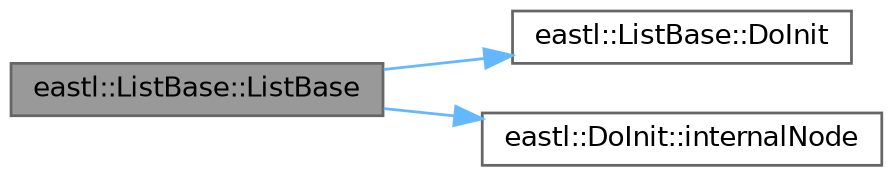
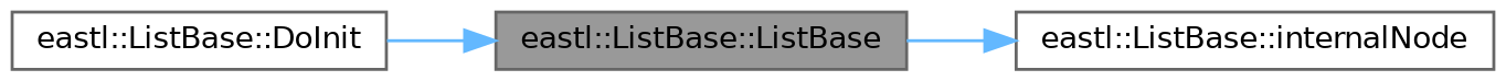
  digraph {
    rankdir=LR
    node [color=grey40 fillcolor=white fontname=Helvetica fontsize=10 shape=box style=filled]
    edge [color=steelblue1 fontname=Helvetica fontsize=10 labelfontname=Helvetica labelfontsize=10 style=solid]
    n1 [color=gray40 fillcolor=grey60 fontcolor=black height=0.2 label="eastl::ListBase::ListBase" width=0.4]
    n2 [height=0.2 label="eastl::ListBase::DoInit" width=0.4]
-   n3 [height=0.2 label="eastl::DoInit::internalNode" width=0.4]
-   n1 -> n2
+   n3 [height=0.2 label="eastl::ListBase::internalNode" width=0.4]
+   n2 -> n1
    n1 -> n3
  }
